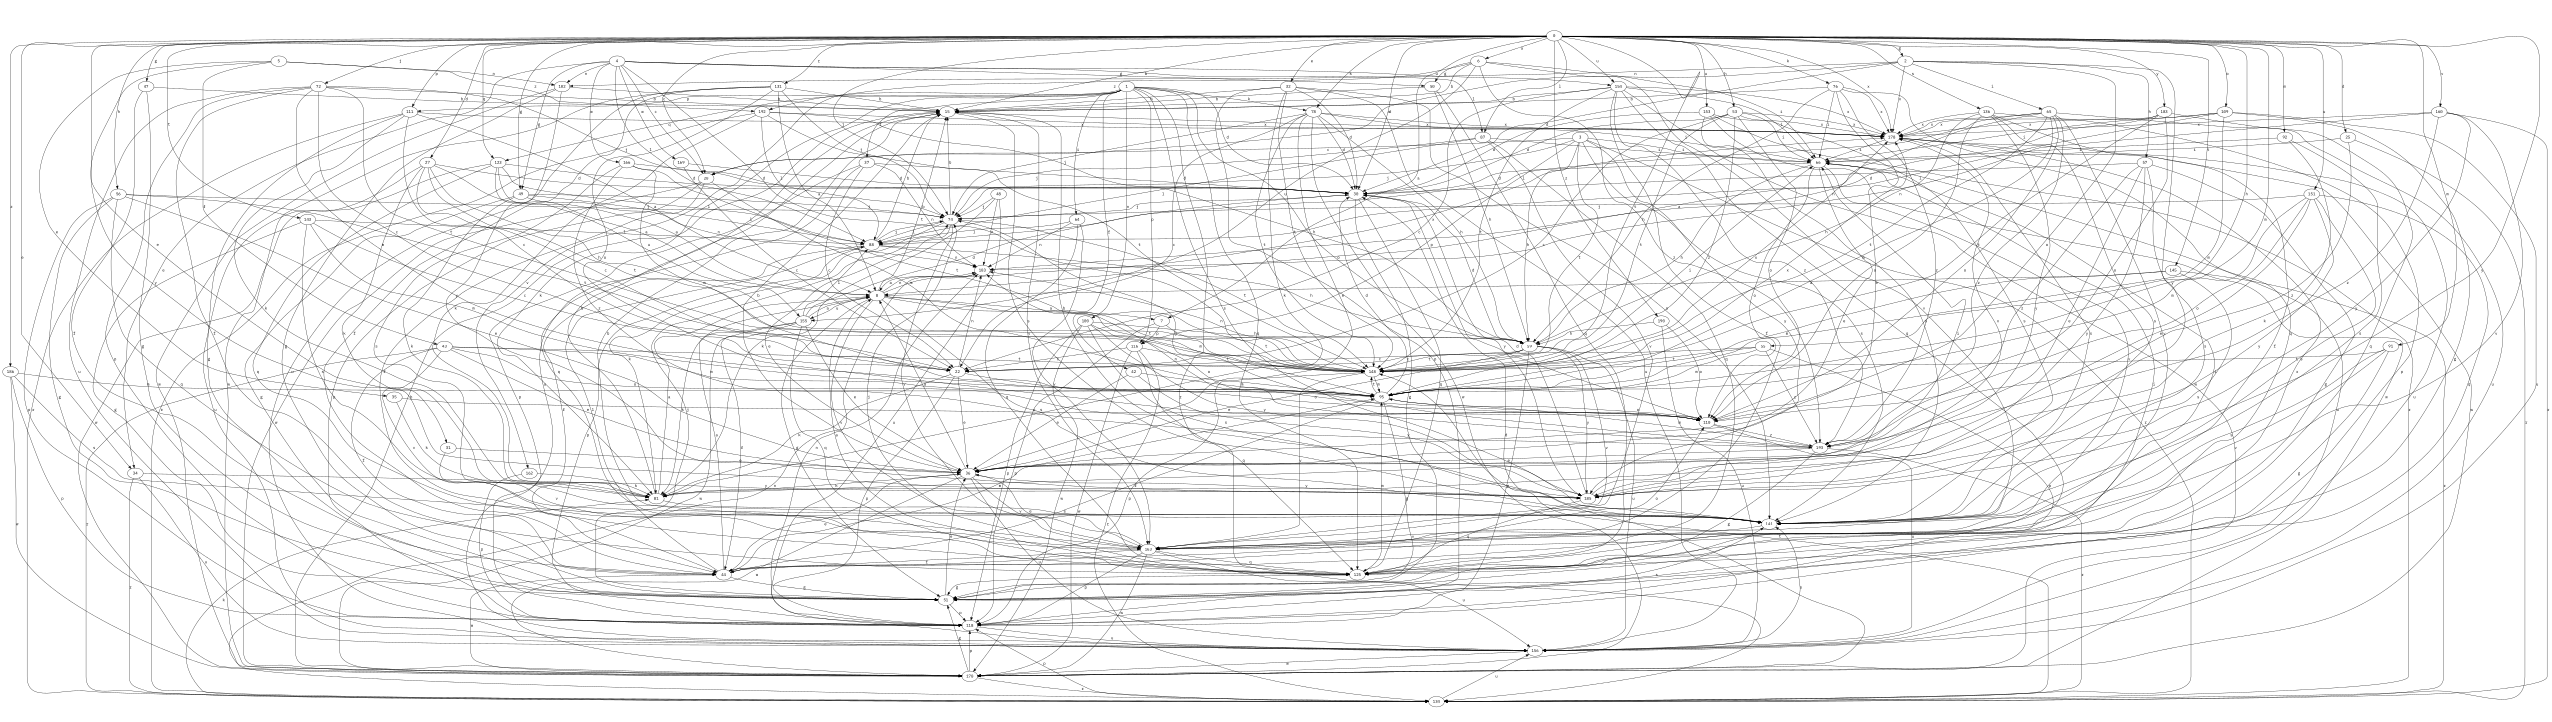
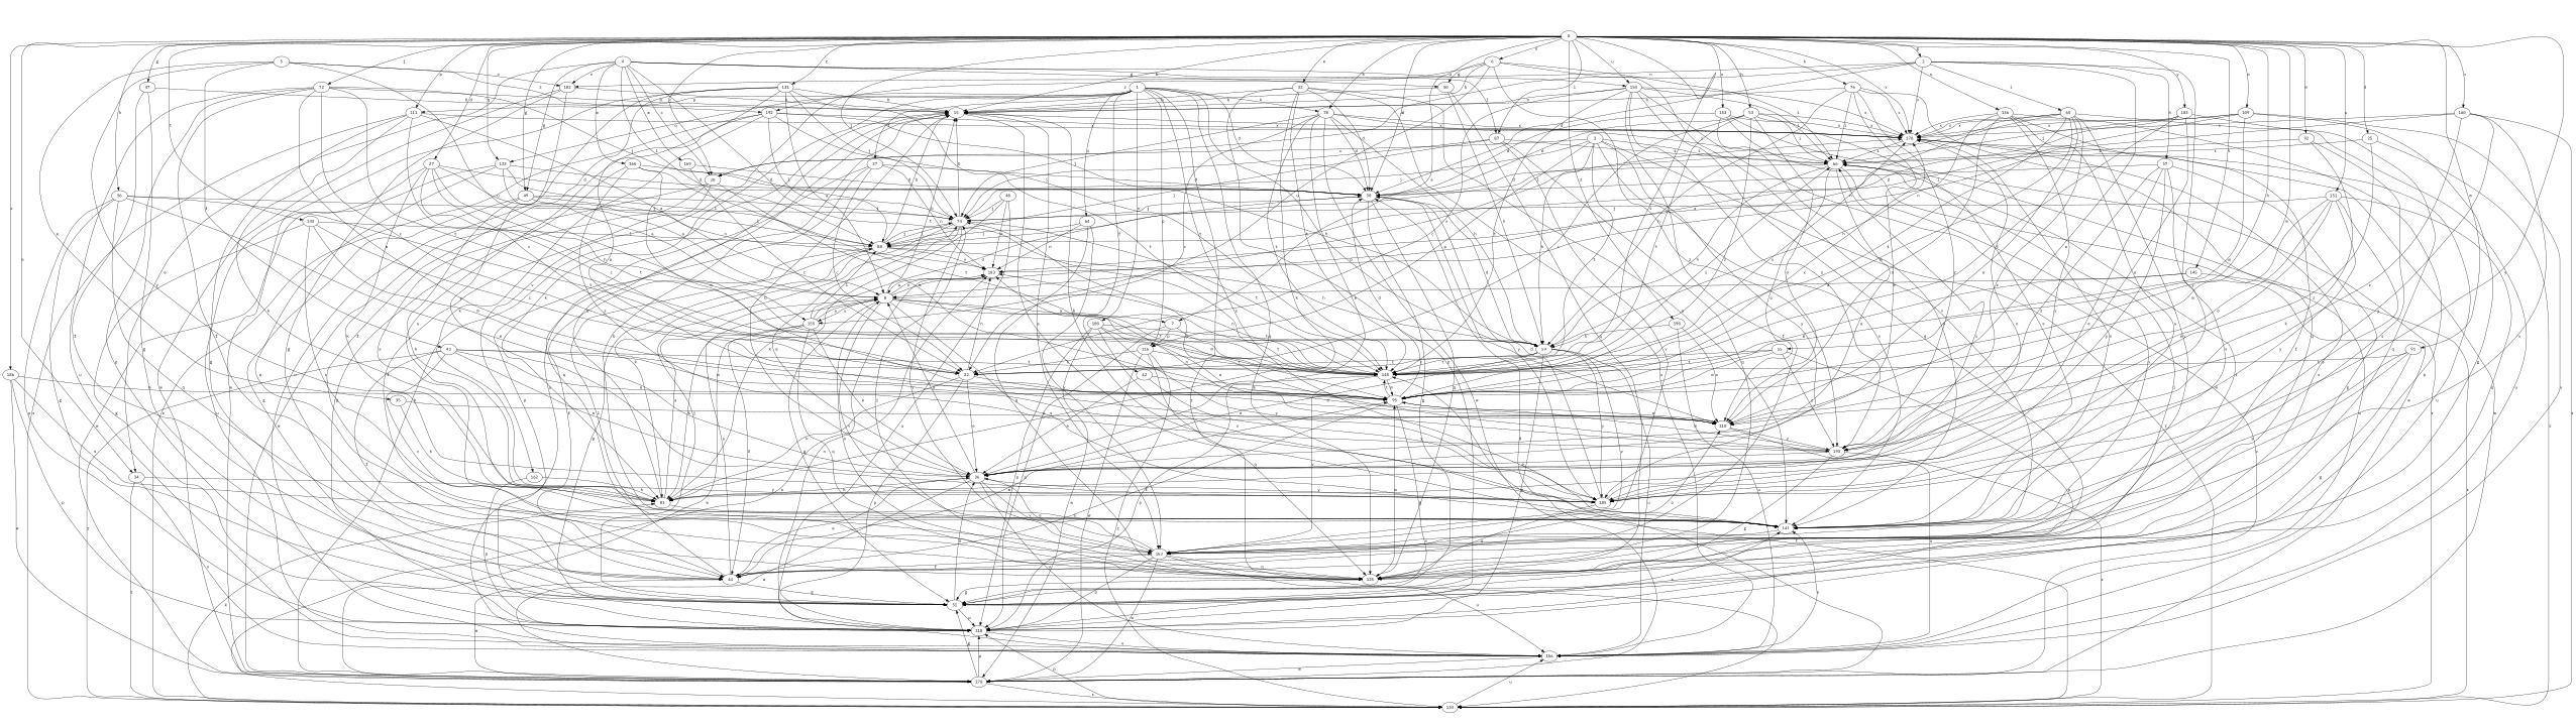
  strict digraph {
    fontname="IBM Plex Mono"
    node [fontname="IBM Plex Mono"]
    edge [fontname="IBM Plex Mono"]
    0
    6
    7
    15
    20
    25
    27
    30
-   31
    32
    34
    47
    49
    53
    55
    56
    72
    74
    76
    78
    87
    91
    92
    95
    109
    111
    123
    131
    136
    143
    145
    148
    151
    153
    154
    160
    178
    183
    185
    186
    190
    2
    66
    50
    155
    192
    163
    193
    116
    118
    141
    156
    44
    170
    134
    81
    59
    8
    22
    125
    51
    36
    48
    103
    88
    110
    1
    37
    42
    64
    100
    162
    57
    65
    102
    3
    4
    166
    169
    5
    35
    43
    0 -> 6 [label=a]
    0 -> 7 [label=a]
    0 -> 15 [label=b]
    0 -> 20 [label=c]
    0 -> 25 [label=d]
    0 -> 27 [label=d]
    0 -> 30 [label=d]
-   0 -> 31 [label=e]
    0 -> 32 [label=e]
    0 -> 34 [label=e]
    0 -> 47 [label=g]
    0 -> 49 [label=g]
    0 -> 53 [label=h]
    0 -> 55 [label=h]
    0 -> 56 [label=h]
    0 -> 72 [label=j]
    0 -> 74 [label=j]
    0 -> 76 [label=k]
    0 -> 78 [label=k]
    0 -> 87 [label=l]
    0 -> 91 [label=m]
    0 -> 92 [label=m]
    0 -> 95 [label=m]
    0 -> 109 [label=o]
    0 -> 111 [label=p]
    0 -> 123 [label=q]
    0 -> 131 [label=r]
    0 -> 136 [label=s]
    0 -> 143 [label=t]
    0 -> 145 [label=t]
    0 -> 148 [label=t]
    0 -> 151 [label=u]
    0 -> 153 [label=u]
    0 -> 154 [label=u]
    0 -> 160 [label=v]
    0 -> 178 [label=x]
    0 -> 183 [label=y]
    0 -> 185 [label=y]
    0 -> 186 [label=z]
    0 -> 190 [label=z]
    0 -> 2 [label=g]
    6 -> 15 [label=b]
    6 -> 66 [label=i]
    6 -> 50 [label=g]
    6 -> 155 [label=u]
    6 -> 192 [label=z]
    6 -> 163 [label=v]
    6 -> 193 [label=z]
    7 -> 148 [label=t]
    7 -> 116 [label=p]
    7 -> 118 [label=p]
    15 -> 178 [label=x]
    15 -> 163 [label=v]
    15 -> 141 [label=s]
    15 -> 156 [label=u]
    20 -> 95 [label=m]
    20 -> 118 [label=p]
    20 -> 44 [label=f]
    20 -> 170 [label=w]
    25 -> 66 [label=i]
    25 -> 193 [label=z]
    25 -> 134 [label=r]
    27 -> 30 [label=d]
    27 -> 148 [label=t]
    27 -> 156 [label=u]
    27 -> 81 [label=k]
    27 -> 59 [label=h]
    27 -> 8 [label=a]
    27 -> 22 [label=c]
    30 -> 74 [label=j]
    30 -> 185 [label=y]
    30 -> 125 [label=q]
    30 -> 51 [label=g]
-   31 -> 163 [label=v]
-   31 -> 36 [label=e]
    32 -> 15 [label=b]
    32 -> 30 [label=d]
    32 -> 148 [label=t]
    32 -> 118 [label=p]
    32 -> 141 [label=s]
    32 -> 156 [label=u]
    32 -> 81 [label=k]
    34 -> 185 [label=y]
    34 -> 156 [label=u]
    34 -> 134 [label=r]
    47 -> 15 [label=b]
    47 -> 44 [label=f]
    47 -> 51 [label=g]
    49 -> 74 [label=j]
    49 -> 81 [label=k]
    49 -> 51 [label=g]
    49 -> 103 [label=n]
    49 -> 88 [label=l]
    53 -> 30 [label=d]
    53 -> 95 [label=z]
    53 -> 148 [label=t]
    53 -> 178 [label=x]
    53 -> 66 [label=i]
    53 -> 141 [label=s]
    53 -> 22 [label=c]
    53 -> 110 [label=o]
    55 -> 95 [label=m]
    55 -> 148 [label=t]
    55 -> 193 [label=z]
    55 -> 118 [label=p]
    55 -> 22 [label=c]
    56 -> 74 [label=j]
    56 -> 148 [label=t]
    56 -> 118 [label=p]
    56 -> 125 [label=q]
    56 -> 51 [label=g]
    56 -> 36 [label=e]
    72 -> 15 [label=b]
    72 -> 74 [label=j]
    72 -> 95 [label=m]
    72 -> 148 [label=t]
    72 -> 118 [label=p]
    72 -> 156 [label=u]
    72 -> 44 [label=f]
    72 -> 22 [label=c]
    74 -> 15 [label=b]
    74 -> 148 [label=t]
    74 -> 163 [label=v]
    74 -> 81 [label=k]
    74 -> 36 [label=e]
    74 -> 88 [label=l]
    76 -> 15 [label=b]
    76 -> 178 [label=x]
    76 -> 66 [label=i]
    76 -> 193 [label=z]
    76 -> 59 [label=h]
    76 -> 125 [label=q]
    76 -> 36 [label=e]
    78 -> 30 [label=d]
    78 -> 74 [label=j]
    78 -> 148 [label=t]
    78 -> 178 [label=x]
    78 -> 66 [label=i]
    78 -> 170 [label=w]
    78 -> 59 [label=h]
    78 -> 22 [label=c]
    78 -> 36 [label=e]
    87 -> 74 [label=j]
    87 -> 66 [label=i]
    87 -> 163 [label=v]
    87 -> 125 [label=q]
    87 -> 88 [label=l]
    91 -> 148 [label=t]
    91 -> 163 [label=v]
    91 -> 141 [label=s]
    91 -> 51 [label=g]
    92 -> 66 [label=i]
    92 -> 141 [label=s]
    92 -> 81 [label=k]
    95 -> 30 [label=d]
    95 -> 148 [label=t]
    95 -> 178 [label=x]
    95 -> 44 [label=f]
    95 -> 51 [label=g]
    95 -> 110 [label=o]
    109 -> 95 [label=m]
    109 -> 178 [label=x]
    109 -> 66 [label=i]
    109 -> 156 [label=u]
    109 -> 51 [label=g]
    109 -> 88 [label=l]
    111 -> 178 [label=x]
    111 -> 134 [label=r]
    111 -> 81 [label=k]
    111 -> 8 [label=a]
    111 -> 22 [label=c]
    111 -> 51 [label=g]
    123 -> 30 [label=d]
    123 -> 170 [label=w]
    123 -> 8 [label=a]
    123 -> 125 [label=q]
    123 -> 88 [label=l]
    131 -> 15 [label=b]
    131 -> 74 [label=j]
+   131 -> 148 [label=t]
    131 -> 156 [label=u]
    131 -> 44 [label=f]
    131 -> 170 [label=w]
    131 -> 8 [label=a]
    131 -> 110 [label=o]
    136 -> 178 [label=x]
    136 -> 185 [label=y]
    136 -> 118 [label=p]
    136 -> 141 [label=s]
    136 -> 44 [label=f]
    136 -> 59 [label=h]
    136 -> 110 [label=o]
    143 -> 95 [label=m]
    143 -> 141 [label=s]
    143 -> 22 [label=c]
    143 -> 51 [label=g]
    143 -> 88 [label=l]
    145 -> 95 [label=m]
-   145 -> 141 [label=s]
+   192 -> 141 [label=s]
    145 -> 134 [label=r]
    145 -> 8 [label=a]
    148 -> 95 [label=m]
    148 -> 178 [label=x]
    148 -> 66 [label=i]
    148 -> 163 [label=v]
    148 -> 118 [label=p]
    148 -> 103 [label=n]
    151 -> 74 [label=j]
    151 -> 95 [label=m]
    151 -> 185 [label=y]
    151 -> 141 [label=s]
    151 -> 125 [label=q]
    151 -> 36 [label=e]
    151 -> 110 [label=o]
    153 -> 30 [label=d]
    153 -> 178 [label=x]
    153 -> 141 [label=s]
    153 -> 170 [label=w]
    153 -> 134 [label=r]
    154 -> 15 [label=b]
    154 -> 148 [label=t]
    154 -> 178 [label=x]
    154 -> 66 [label=i]
    154 -> 193 [label=z]
    154 -> 44 [label=f]
    154 -> 170 [label=w]
    154 -> 22 [label=c]
    154 -> 125 [label=q]
    160 -> 178 [label=x]
    160 -> 185 [label=y]
    160 -> 163 [label=v]
    160 -> 193 [label=z]
    160 -> 134 [label=r]
    160 -> 103 [label=n]
    178 -> 66 [label=i]
    178 -> 141 [label=s]
    178 -> 156 [label=u]
    178 -> 170 [label=w]
    183 -> 148 [label=t]
    183 -> 178 [label=x]
    183 -> 125 [label=q]
    183 -> 103 [label=n]
    183 -> 110 [label=o]
    185 -> 15 [label=b]
    185 -> 30 [label=d]
    185 -> 66 [label=i]
    185 -> 125 [label=q]
    186 -> 95 [label=m]
    186 -> 118 [label=p]
    186 -> 141 [label=s]
    186 -> 170 [label=w]
    190 -> 156 [label=u]
    190 -> 59 [label=h]
    190 -> 110 [label=o]
    2 -> 20 [label=c]
    2 -> 30 [label=d]
    2 -> 178 [label=x]
    2 -> 185 [label=y]
    2 -> 110 [label=o]
    2 -> 57 [label=h]
    2 -> 65 [label=i]
    2 -> 102 [label=n]
    66 -> 30 [label=d]
    66 -> 163 [label=v]
    66 -> 156 [label=u]
    66 -> 59 [label=h]
    66 -> 36 [label=e]
    66 -> 110 [label=o]
    50 -> 15 [label=b]
    50 -> 59 [label=h]
    50 -> 125 [label=q]
    155 -> 30 [label=d]
    155 -> 44 [label=f]
    155 -> 170 [label=w]
    155 -> 81 [label=k]
    155 -> 8 [label=a]
    155 -> 125 [label=q]
    155 -> 36 [label=e]
    155 -> 88 [label=l]
    192 -> 148 [label=t]
    192 -> 178 [label=x]
    192 -> 134 [label=r]
    192 -> 81 [label=k]
    192 -> 59 [label=h]
    192 -> 88 [label=l]
    163 -> 15 [label=b]
    163 -> 118 [label=p]
    163 -> 156 [label=u]
    163 -> 44 [label=f]
    163 -> 170 [label=w]
    163 -> 125 [label=q]
    163 -> 36 [label=e]
    193 -> 74 [label=j]
    193 -> 95 [label=m]
    193 -> 134 [label=r]
    193 -> 51 [label=g]
    193 -> 36 [label=e]
    193 -> 103 [label=n]
    116 -> 148 [label=t]
    116 -> 170 [label=w]
    116 -> 134 [label=r]
    116 -> 22 [label=c]
    116 -> 125 [label=q]
    118 -> 141 [label=s]
    118 -> 156 [label=u]
    118 -> 103 [label=n]
    141 -> 163 [label=v]
    156 -> 141 [label=s]
    156 -> 170 [label=w]
    44 -> 95 [label=m]
    44 -> 170 [label=w]
    44 -> 8 [label=a]
    44 -> 51 [label=g]
    44 -> 36 [label=e]
    44 -> 88 [label=l]
    44 -> 110 [label=o]
    170 -> 15 [label=b]
    170 -> 30 [label=d]
    170 -> 118 [label=p]
    170 -> 134 [label=r]
    170 -> 51 [label=g]
    134 -> 148 [label=t]
    134 -> 118 [label=p]
    134 -> 156 [label=u]
    134 -> 81 [label=k]
    134 -> 103 [label=n]
    81 -> 15 [label=b]
    81 -> 178 [label=x]
    81 -> 141 [label=s]
    81 -> 8 [label=a]
    59 -> 30 [label=d]
    59 -> 148 [label=t]
    59 -> 185 [label=y]
    59 -> 163 [label=v]
    59 -> 118 [label=p]
    59 -> 156 [label=u]
    59 -> 22 [label=c]
    59 -> 36 [label=e]
    8 -> 7 [label=a]
    8 -> 15 [label=b]
    8 -> 95 [label=m]
    8 -> 148 [label=t]
    8 -> 178 [label=x]
    8 -> 155 [label=u]
    8 -> 163 [label=v]
    8 -> 141 [label=s]
    8 -> 51 [label=g]
    8 -> 103 [label=n]
    22 -> 118 [label=p]
    22 -> 81 [label=k]
    22 -> 36 [label=e]
    22 -> 103 [label=n]
    22 -> 110 [label=o]
    125 -> 74 [label=j]
    125 -> 95 [label=m]
    125 -> 66 [label=i]
    125 -> 8 [label=a]
    125 -> 51 [label=g]
    51 -> 74 [label=j]
    51 -> 178 [label=x]
    51 -> 66 [label=i]
    51 -> 118 [label=p]
    51 -> 36 [label=e]
    36 -> 15 [label=b]
    36 -> 185 [label=y]
    36 -> 163 [label=v]
    36 -> 156 [label=u]
    36 -> 170 [label=w]
    36 -> 81 [label=k]
    36 -> 8 [label=a]
    48 -> 74 [label=j]
    48 -> 156 [label=u]
    48 -> 81 [label=k]
    48 -> 103 [label=n]
    103 -> 8 [label=a]
    88 -> 15 [label=b]
    88 -> 74 [label=j]
    88 -> 118 [label=p]
    88 -> 44 [label=f]
    88 -> 59 [label=h]
    88 -> 103 [label=n]
    110 -> 193 [label=z]
    110 -> 156 [label=u]
    1 -> 30 [label=d]
    1 -> 78 [label=k]
    1 -> 111 [label=p]
    1 -> 123 [label=q]
    1 -> 116 [label=p]
    1 -> 141 [label=s]
    1 -> 134 [label=r]
    1 -> 81 [label=k]
    1 -> 125 [label=q]
    1 -> 110 [label=o]
    1 -> 37 [label=f]
    1 -> 42 [label=f]
    1 -> 64 [label=i]
    1 -> 100 [label=n]
    1 -> 162 [label=v]
    37 -> 30 [label=d]
    37 -> 118 [label=p]
    37 -> 22 [label=c]
    37 -> 125 [label=q]
    37 -> 103 [label=n]
    42 -> 95 [label=m]
    42 -> 185 [label=y]
    42 -> 36 [label=e]
    64 -> 163 [label=v]
    64 -> 125 [label=q]
    64 -> 103 [label=n]
    64 -> 88 [label=l]
    100 -> 185 [label=y]
    100 -> 118 [label=p]
    100 -> 141 [label=s]
    100 -> 170 [label=w]
    100 -> 59 [label=h]
    100 -> 110 [label=o]
    162 -> 118 [label=p]
    162 -> 81 [label=k]
    57 -> 30 [label=d]
    57 -> 185 [label=y]
    57 -> 193 [label=z]
    57 -> 141 [label=s]
    57 -> 51 [label=g]
    57 -> 36 [label=e]
    65 -> 95 [label=m]
    65 -> 148 [label=t]
    65 -> 178 [label=x]
    65 -> 163 [label=v]
    65 -> 193 [label=z]
    65 -> 156 [label=u]
    65 -> 8 [label=a]
    65 -> 88 [label=l]
    65 -> 110 [label=o]
    102 -> 15 [label=b]
    102 -> 185 [label=y]
    102 -> 170 [label=w]
    102 -> 51 [label=g]
    3 -> 20 [label=c]
    3 -> 74 [label=j]
    3 -> 148 [label=t]
    3 -> 185 [label=y]
    3 -> 66 [label=i]
    3 -> 116 [label=p]
    3 -> 141 [label=s]
    3 -> 134 [label=r]
    3 -> 59 [label=h]
    4 -> 20 [label=c]
    4 -> 34 [label=e]
    4 -> 49 [label=g]
    4 -> 87 [label=l]
    4 -> 148 [label=t]
    4 -> 154 [label=u]
    4 -> 50 [label=g]
    4 -> 88 [label=l]
    4 -> 102 [label=n]
    4 -> 166 [label=w]
    4 -> 169 [label=w]
    166 -> 30 [label=d]
    166 -> 95 [label=m]
    166 -> 148 [label=t]
    166 -> 193 [label=z]
    166 -> 141 [label=s]
    169 -> 30 [label=d]
    169 -> 22 [label=c]
    5 -> 185 [label=y]
-   123 -> 155 [label=u]
+   5 -> 155 [label=u]
    5 -> 192 [label=z]
    5 -> 102 [label=n]
    5 -> 35 [label=e]
    5 -> 43 [label=f]
    35 -> 81 [label=k]
    35 -> 110 [label=o]
    43 -> 95 [label=m]
    43 -> 148 [label=t]
    43 -> 163 [label=v]
    43 -> 44 [label=f]
    43 -> 134 [label=r]
    43 -> 36 [label=e]
    43 -> 110 [label=o]
  }
